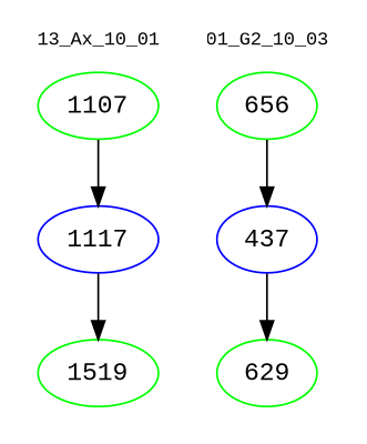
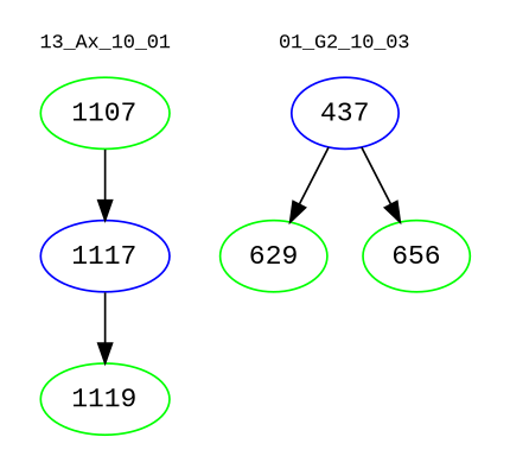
  digraph {
    fontname="Liberation Mono"
    node [color=green fontname="Liberation Mono"]
    edge [color=black fontname="Liberation Mono"]
    n1 [color=blue label=1117]
    n2 [label=1107]
-   n3 [label=1519]
+   n3 [label=1119]
    n4 [color=blue label=437]
    n5 [label=629]
    n6 [label=656]
    subgraph cluster_1 {
      color=white
      fontsize=10
      label="13_Ax_10_01"
      n1
      n2
      n3
    }
    subgraph cluster_2 {
      color=white
      fontsize=10
      label="01_G2_10_03"
      n4
      n5
      n6
    }
    n1 -> n3
    n2 -> n1
    n4 -> n5
-   n6 -> n4
+   n4 -> n6
  }
